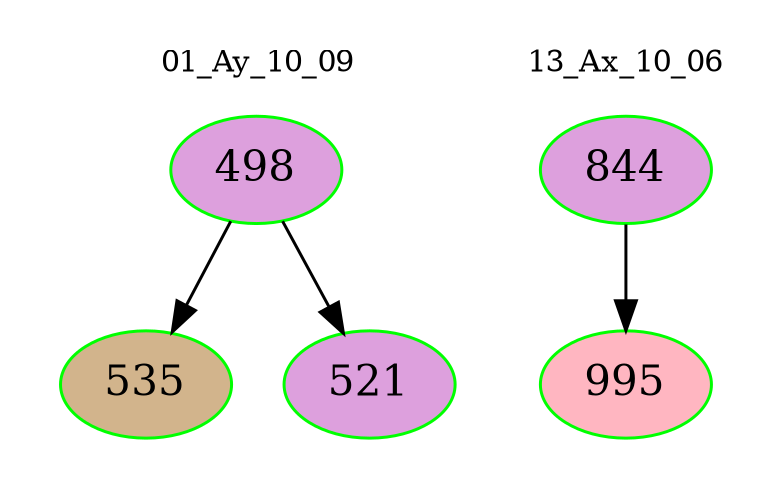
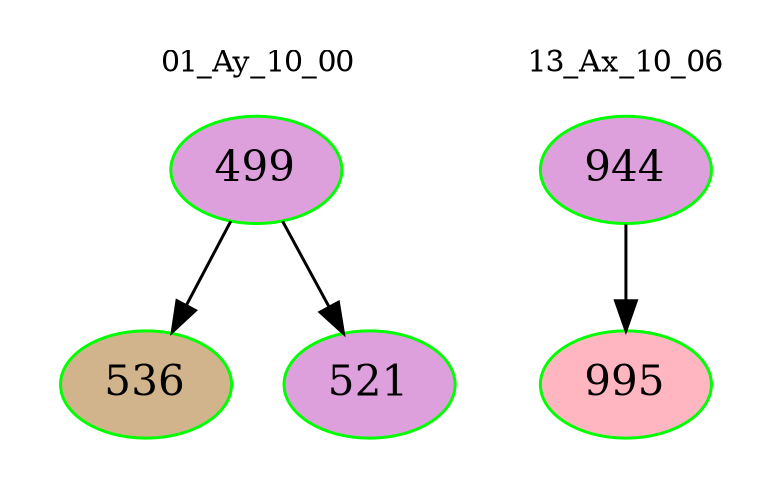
  digraph {
    node [color=green fillcolor=plum style=filled]
    edge [color=black]
-   n1 [label=498]
-   n2 [fillcolor=tan label=535]
+   n1 [label=499]
+   n2 [fillcolor=tan label=536]
    n3 [label=521]
-   n4 [label=844]
+   n4 [label=944]
    n5 [fillcolor=lightpink label=995]
    subgraph cluster_1 {
      color=white
      fontsize=10
-     label="01_Ay_10_09"
+     label="01_Ay_10_00"
      n1
      n2
      n3
    }
    subgraph cluster_2 {
      color=white
      fontsize=10
      label="13_Ax_10_06"
      n4
      n5
    }
    n1 -> n2
    n1 -> n3
    n4 -> n5
  }
